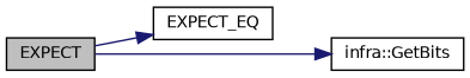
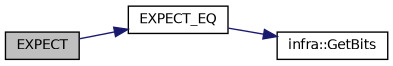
  digraph {
    rankdir=LR
    node [color=black fillcolor=white fontname=Helvetica fontsize=10 shape=record style=filled]
    edge [color=midnightblue fontname=Helvetica fontsize=10 labelfontname=Helvetica labelfontsize=10 style=solid]
    n1 [fillcolor=grey75 fontcolor=black height=0.2 label=EXPECT width=0.4]
    n2 [height=0.2 label=EXPECT_EQ width=0.4]
    n3 [height=0.2 label="infra::GetBits" width=0.4]
    n1 -> n2
-   n1 -> n3
+   n2 -> n3
  }
